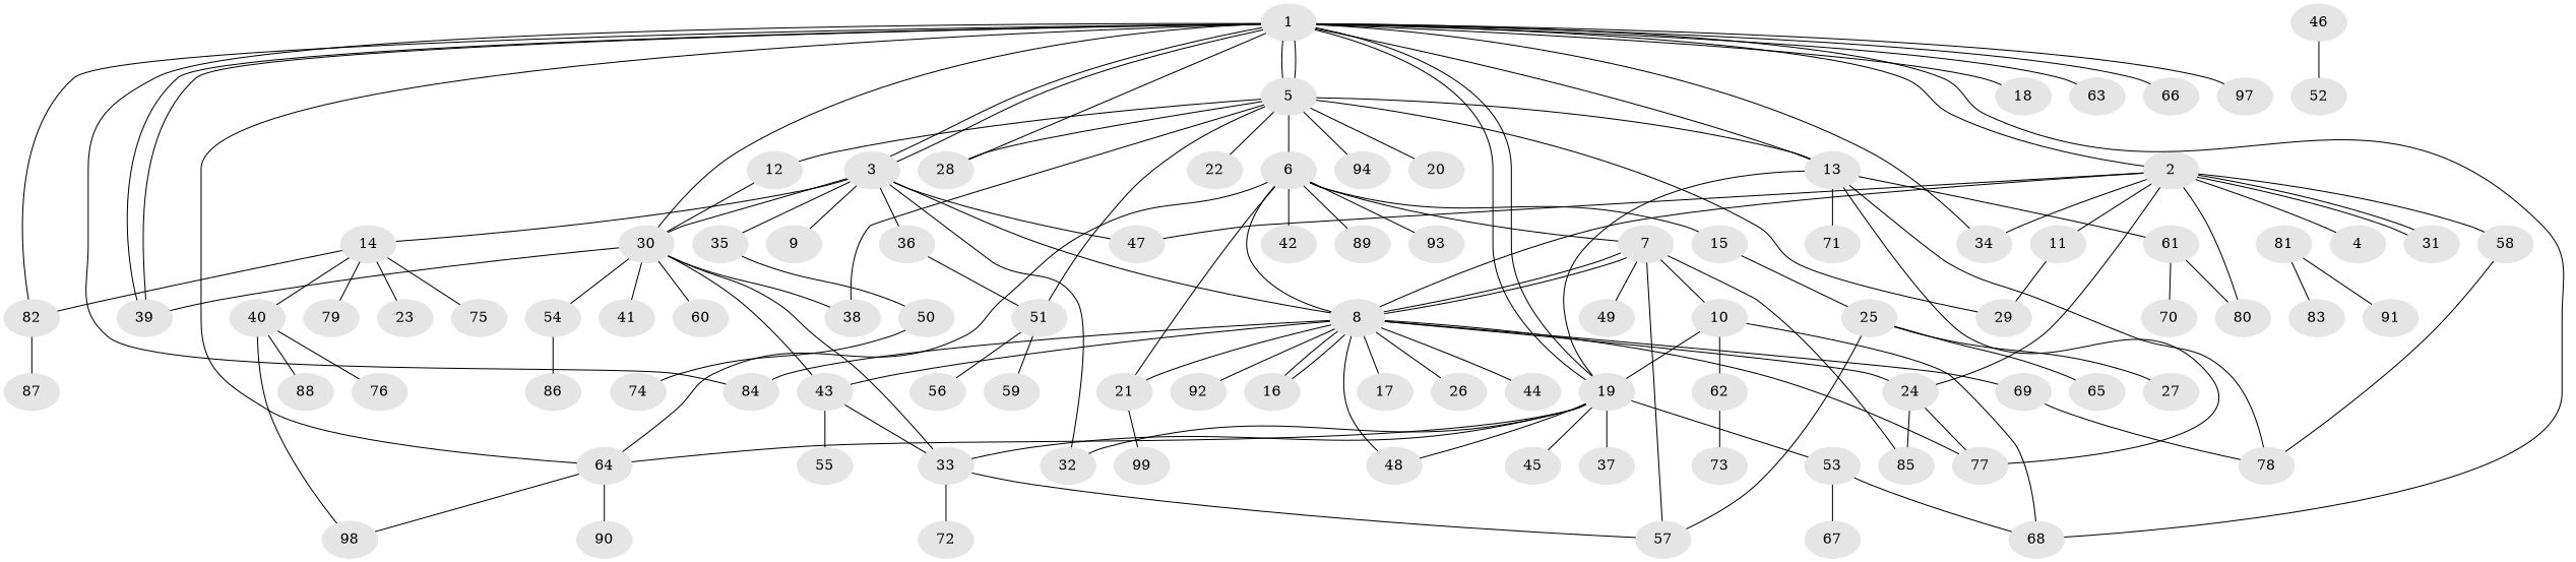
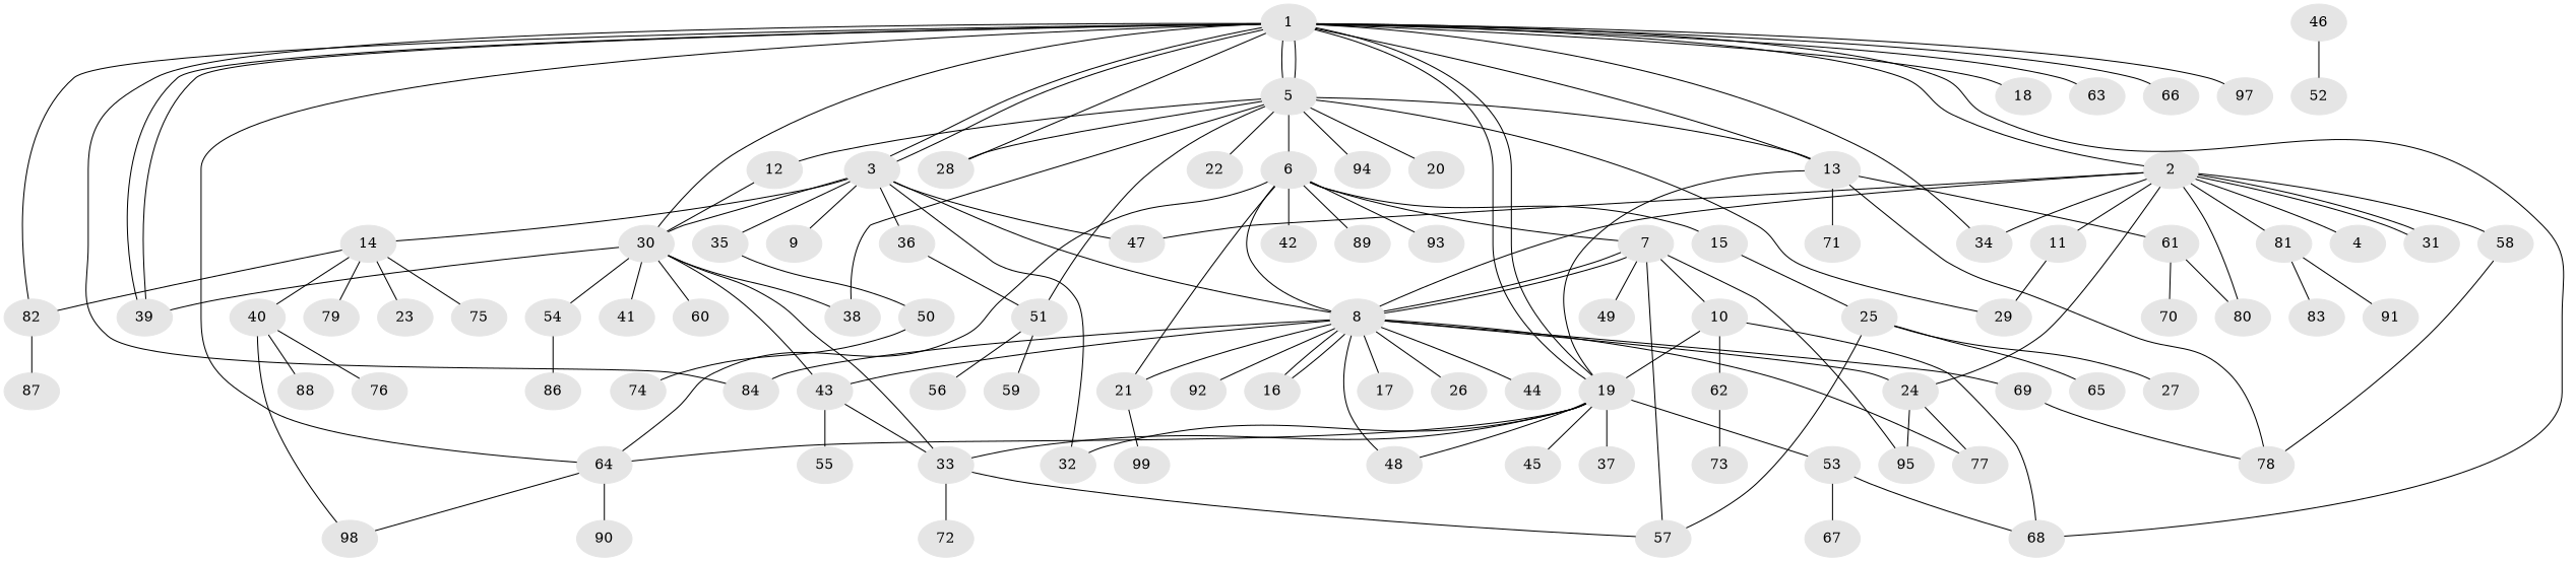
  graph {
    node [color=gray90 style=filled]
    1
    2
    3
    5
    13
    18
    19
    28
    30
    34
    39
    63
    64
    66
    68
    82
    84
    97
    4
    8
    11
    24
    31
    47
    58
    80
    81
    9
    14
    32
    35
    36
    6
    12
    20
    22
    29
    38
    51
    94
    77
    61
    71
    78
    48
    33
    37
    45
    53
    43
    41
    54
    60
    n54 [label=98]
    90
    87
    21
    16
    17
    26
    44
    69
    92
-   85
+   85 [label=95]
    83
    91
    23
    40
    75
    79
    50
    7
    15
    42
    89
    93
    46
    52
    56
    59
    10
    49
    57
    25
    n85 [label=99]
    62
    55
    73
    72
    70
    76
    88
    27
    65
    67
    86
    74
    1 -- 2
    1 -- 3
    1 -- 3
    1 -- 5
    1 -- 5
    1 -- 13
    1 -- 18
    1 -- 19
    1 -- 19
    1 -- 28
    1 -- 30
    1 -- 34
    1 -- 39
    1 -- 39
    1 -- 63
    1 -- 64
    1 -- 66
    1 -- 68
    1 -- 82
    1 -- 84
    1 -- 97
    2 -- 34
    2 -- 4
    2 -- 8
    2 -- 11
    2 -- 24
    2 -- 31
    2 -- 31
    2 -- 47
    2 -- 58
    2 -- 80
+   2 -- 81
    3 -- 30
    3 -- 8
    3 -- 47
    3 -- 9
    3 -- 14
    3 -- 32
    3 -- 35
    3 -- 36
    5 -- 13
    5 -- 28
    5 -- 6
    5 -- 12
    5 -- 20
    5 -- 22
    5 -- 29
    5 -- 38
    5 -- 51
    5 -- 94
    13 -- 19
-   13 -- 77
    13 -- 61
    13 -- 71
    13 -- 78
    19 -- 64
    19 -- 32
    19 -- 48
    19 -- 33
    19 -- 37
    19 -- 45
    19 -- 53
    30 -- 39
    30 -- 38
    30 -- 33
    30 -- 43
    30 -- 41
    30 -- 54
    30 -- 60
    64 -- n54
    64 -- 90
    82 -- 87
    8 -- 84
    8 -- 24
    8 -- 77
    8 -- 48
    8 -- 43
    8 -- 21
    8 -- 16
    8 -- 16
    8 -- 17
    8 -- 26
    8 -- 44
    8 -- 69
    8 -- 92
    11 -- 29
    24 -- 77
    24 -- 85
    58 -- 78
    81 -- 83
    81 -- 91
    14 -- 82
    14 -- 23
    14 -- 40
    14 -- 75
    14 -- 79
    35 -- 50
    36 -- 51
    6 -- 64
    6 -- 8
    6 -- 21
    6 -- 7
    6 -- 15
    6 -- 42
    6 -- 89
    6 -- 93
    12 -- 30
    51 -- 56
    51 -- 59
    61 -- 80
    61 -- 70
    33 -- 57
    33 -- 72
    53 -- 68
    53 -- 67
    43 -- 33
    43 -- 55
    54 -- 86
    21 -- n85
    69 -- 78
    40 -- n54
    40 -- 76
    40 -- 88
    50 -- 74
    7 -- 8
    7 -- 8
    7 -- 85
    7 -- 10
    7 -- 49
    7 -- 57
    15 -- 25
    46 -- 52
    10 -- 19
    10 -- 68
    10 -- 62
    25 -- 57
    25 -- 27
    25 -- 65
    62 -- 73
  }
